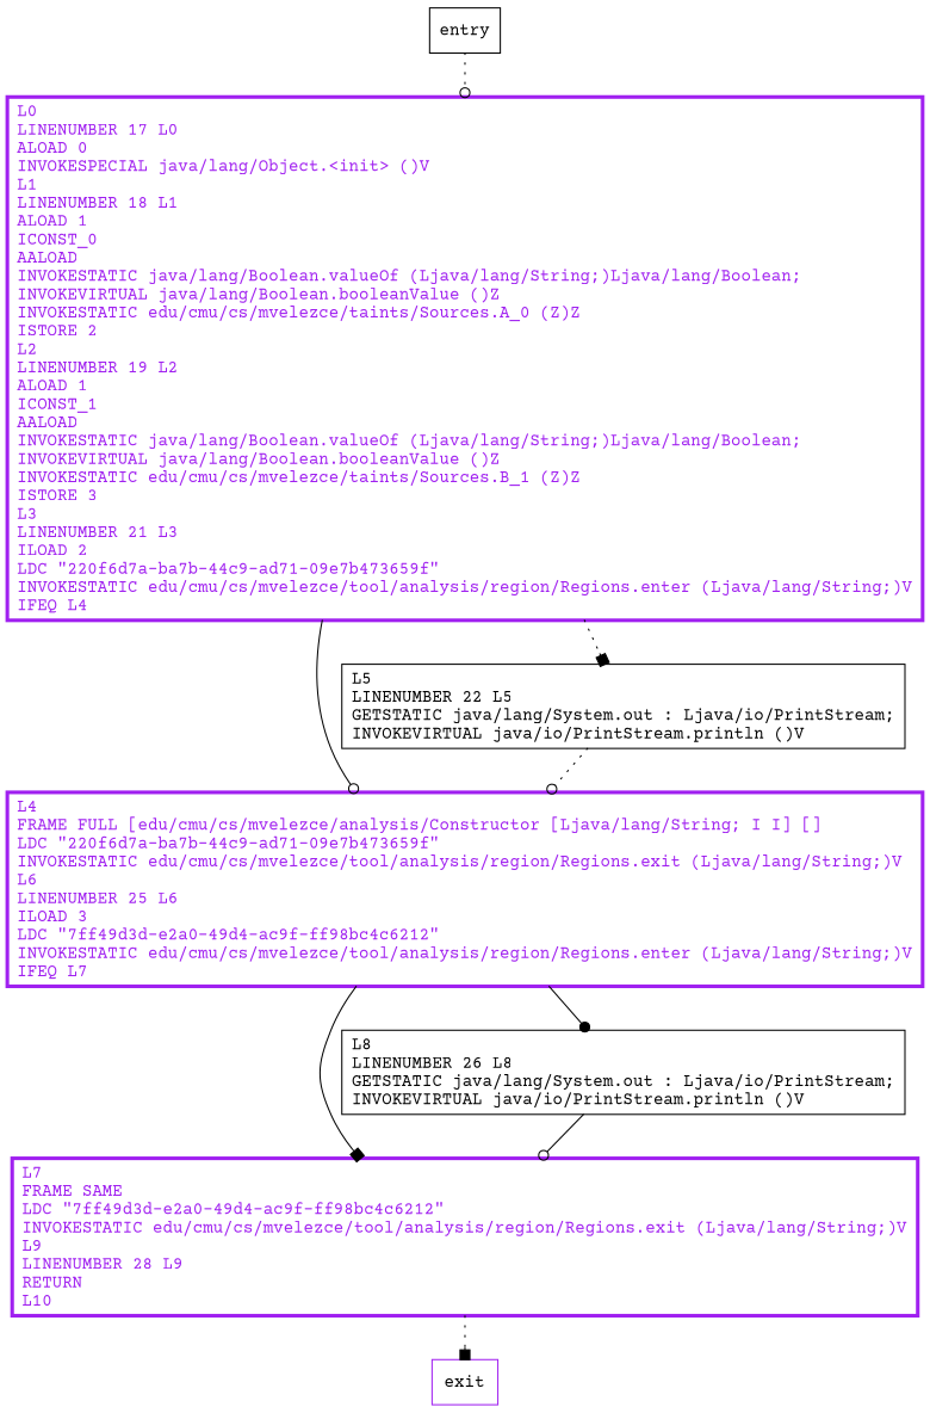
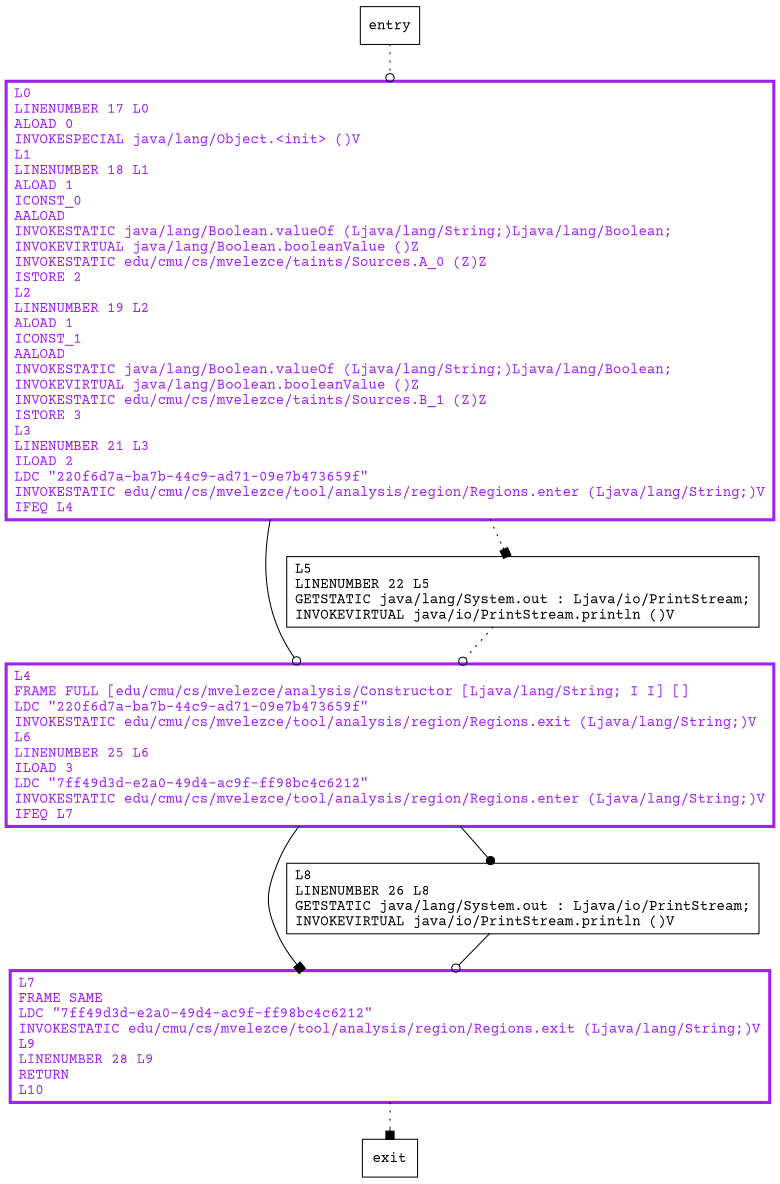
  digraph {
    fontname="Courier Prime"
    node [shape=record fontname="Courier Prime"]
    edge [style=dotted arrowhead=odot fontname="Courier Prime"]
    n1 [color=purple fontcolor=purple label="L7\lFRAME SAME\lLDC \"7ff49d3d-e2a0-49d4-ac9f-ff98bc4c6212\"\lINVOKESTATIC edu/cmu/cs/mvelezce/tool/analysis/region/Regions.exit (Ljava/lang/String;)V\lL9\lLINENUMBER 28 L9\lRETURN\lL10\l" penwidth=3]
-   exit [color=purple]
+   exit
    n3 [color=purple fontcolor=purple label="L4\lFRAME FULL [edu/cmu/cs/mvelezce/analysis/Constructor [Ljava/lang/String; I I] []\lLDC \"220f6d7a-ba7b-44c9-ad71-09e7b473659f\"\lINVOKESTATIC edu/cmu/cs/mvelezce/tool/analysis/region/Regions.exit (Ljava/lang/String;)V\lL6\lLINENUMBER 25 L6\lILOAD 3\lLDC \"7ff49d3d-e2a0-49d4-ac9f-ff98bc4c6212\"\lINVOKESTATIC edu/cmu/cs/mvelezce/tool/analysis/region/Regions.enter (Ljava/lang/String;)V\lIFEQ L7\l" penwidth=3]
    n4 [label="L8\lLINENUMBER 26 L8\lGETSTATIC java/lang/System.out : Ljava/io/PrintStream;\lINVOKEVIRTUAL java/io/PrintStream.println ()V\l"]
    n5 [color=purple fontcolor=purple label="L0\lLINENUMBER 17 L0\lALOAD 0\lINVOKESPECIAL java/lang/Object.\<init\> ()V\lL1\lLINENUMBER 18 L1\lALOAD 1\lICONST_0\lAALOAD\lINVOKESTATIC java/lang/Boolean.valueOf (Ljava/lang/String;)Ljava/lang/Boolean;\lINVOKEVIRTUAL java/lang/Boolean.booleanValue ()Z\lINVOKESTATIC edu/cmu/cs/mvelezce/taints/Sources.A_0 (Z)Z\lISTORE 2\lL2\lLINENUMBER 19 L2\lALOAD 1\lICONST_1\lAALOAD\lINVOKESTATIC java/lang/Boolean.valueOf (Ljava/lang/String;)Ljava/lang/Boolean;\lINVOKEVIRTUAL java/lang/Boolean.booleanValue ()Z\lINVOKESTATIC edu/cmu/cs/mvelezce/taints/Sources.B_1 (Z)Z\lISTORE 3\lL3\lLINENUMBER 21 L3\lILOAD 2\lLDC \"220f6d7a-ba7b-44c9-ad71-09e7b473659f\"\lINVOKESTATIC edu/cmu/cs/mvelezce/tool/analysis/region/Regions.enter (Ljava/lang/String;)V\lIFEQ L4\l" penwidth=3]
    n6 [label="L5\lLINENUMBER 22 L5\lGETSTATIC java/lang/System.out : Ljava/io/PrintStream;\lINVOKEVIRTUAL java/io/PrintStream.println ()V\l"]
    entry
    n1 -> exit [arrowhead=box]
    n3 -> n1 [style=solid arrowhead=box]
    n3 -> n4 [style=solid arrowhead=dot]
    n4 -> n1 [style=solid]
    n5 -> n3 [style=solid]
    n5 -> n6 [arrowhead=box]
    n6 -> n3
    entry -> n5
  }
